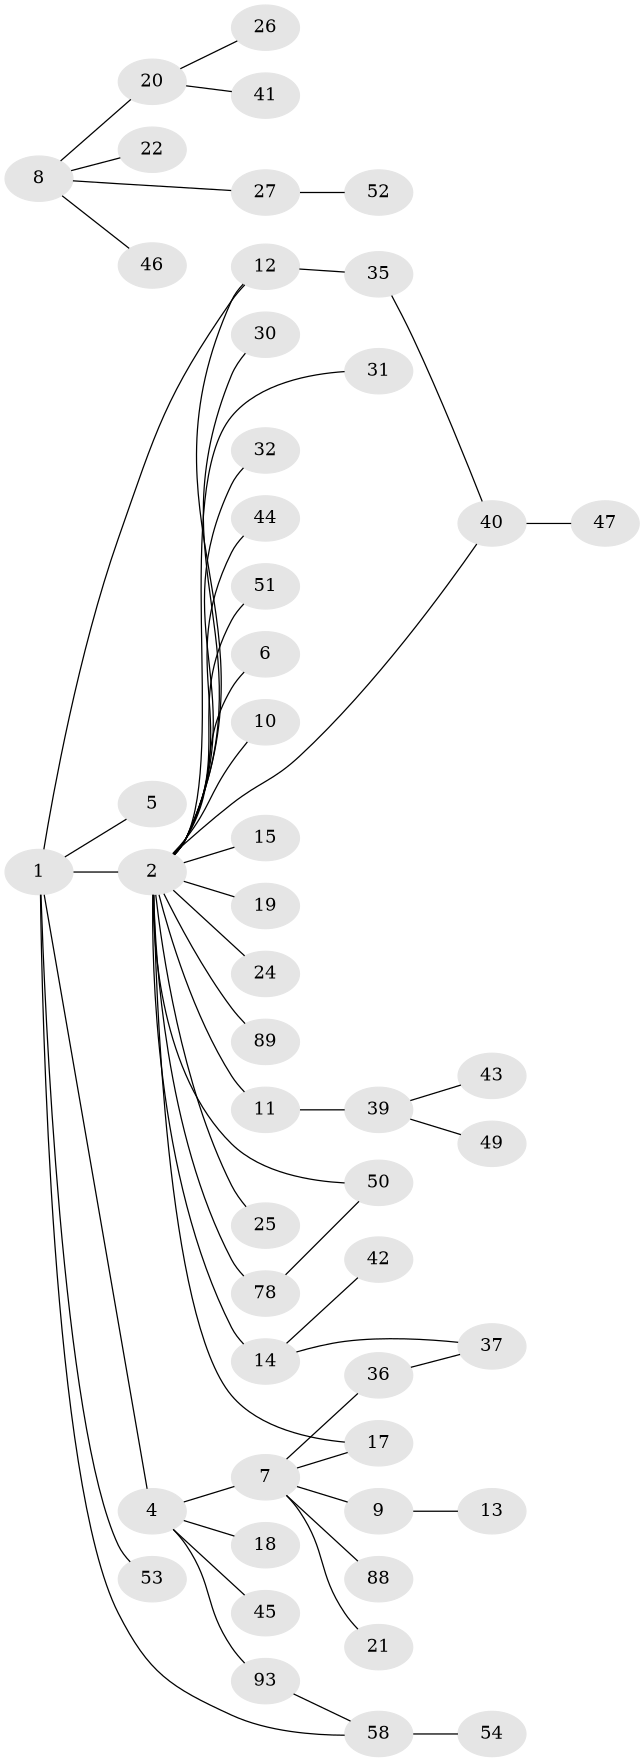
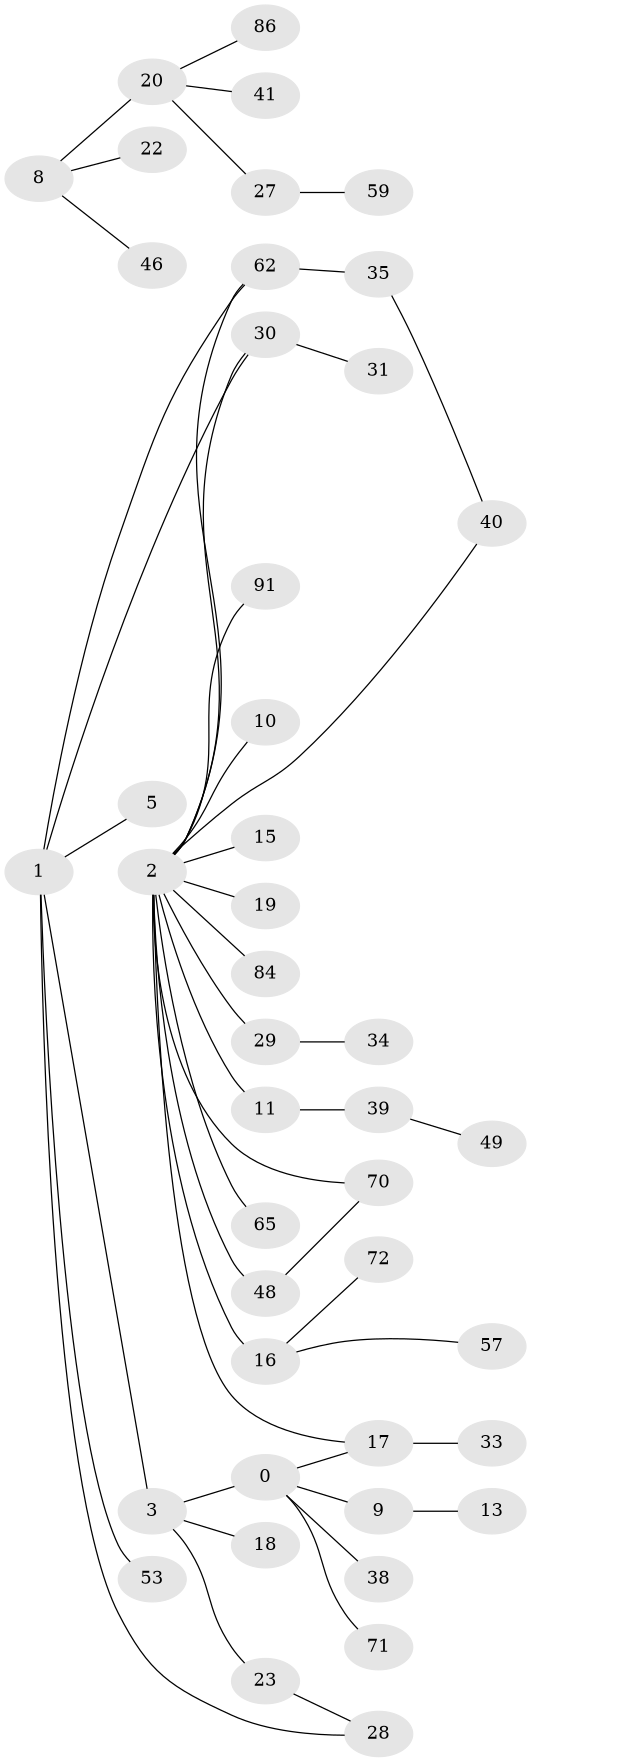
  graph {
    rankdir=LR
    node [color=gray90 style=filled]
    1
    2
-   4
+   4 [label=3]
    5
-   12
-   28 [label=58]
+   12 [label=62]
+   28
    53
-   6
    10
    11
-   14
+   14 [label=16]
    15
    17
    19
-   24
-   25
-   29 [label=89]
+   24 [label=84]
+   25 [label=65]
+   29
    30
    31
-   32
    40
-   44
-   48 [label=78]
-   50
-   51
-   7
+   48
+   50 [label=70]
+   51 [label=91]
+   7 [label=0]
    18
-   23 [label=93]
-   45
+   23
    35
-   54
    39
-   37
-   42
-   47
+   37 [label=57]
+   42 [label=72]
+   33
+   34
    8
    20
    22
    27
    46
    9
-   21
-   36
-   38 [label=88]
+   21 [label=71]
+   38
    13
-   26
+   26 [label=86]
    41
-   52
-   43
+   52 [label=59]
    49
-   1 -- 2
+   1 -- 30
    1 -- 4
    1 -- 5
    1 -- 12
    1 -- 28
    1 -- 53
    2 -- 12
-   2 -- 6
    2 -- 10
    2 -- 11
    2 -- 14
    2 -- 15
    2 -- 17
    2 -- 19
    2 -- 24
    2 -- 25
    2 -- 29
    2 -- 30
-   2 -- 31
-   2 -- 32
+   30 -- 31
    2 -- 40
-   2 -- 44
    2 -- 48
    2 -- 50
    2 -- 51
    4 -- 7
    4 -- 18
    4 -- 23
-   4 -- 45
    12 -- 35
-   28 -- 54
    11 -- 39
    14 -- 37
    14 -- 42
-   40 -- 47
+   17 -- 33
+   29 -- 34
    48 -- 50
    7 -- 17
    7 -- 9
    7 -- 21
-   7 -- 36
    7 -- 38
    23 -- 28
    35 -- 40
-   39 -- 43
    39 -- 49
    8 -- 20
    8 -- 22
-   8 -- 27
+   20 -- 27
    8 -- 46
    20 -- 26
    20 -- 41
    27 -- 52
    9 -- 13
-   36 -- 37
  }
